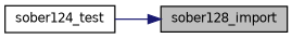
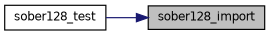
  digraph {
    rankdir=RL
    node [color=black fontname=Helvetica fontsize=10 shape=record style=filled]
    n1 [fillcolor=grey75 fontcolor=black height=0.2 label=sober128_import width=0.4]
-   n2 [fillcolor=white height=0.2 label=sober124_test width=0.4]
+   n2 [fillcolor=white height=0.2 label=sober128_test width=0.4]
    n1 -> n2 [color=midnightblue dir=back fontname=Helvetica fontsize=10 labelfontname=Helvetica labelfontsize=10 style=solid]
  }
